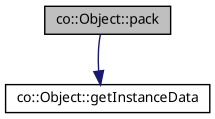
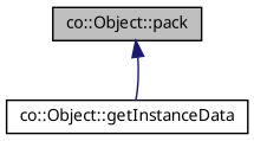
  digraph {
    rankdir=TB
    node [color=black fontname=Sans fontsize=10 shape=record style=filled]
    n1 [fillcolor=grey75 fontcolor=black height=0.2 label="co::Object::pack" width=0.4]
    n2 [fillcolor=white height=0.2 label="co::Object::getInstanceData" width=0.4]
-   n1 -> n2 [color=midnightblue fontname=Sans fontsize=10 labelfontname=Sans labelfontsize=10 style=solid]
+   n2 -> n1 [color=midnightblue fontname=Sans fontsize=10 labelfontname=Sans labelfontsize=10 style=solid]
  }
